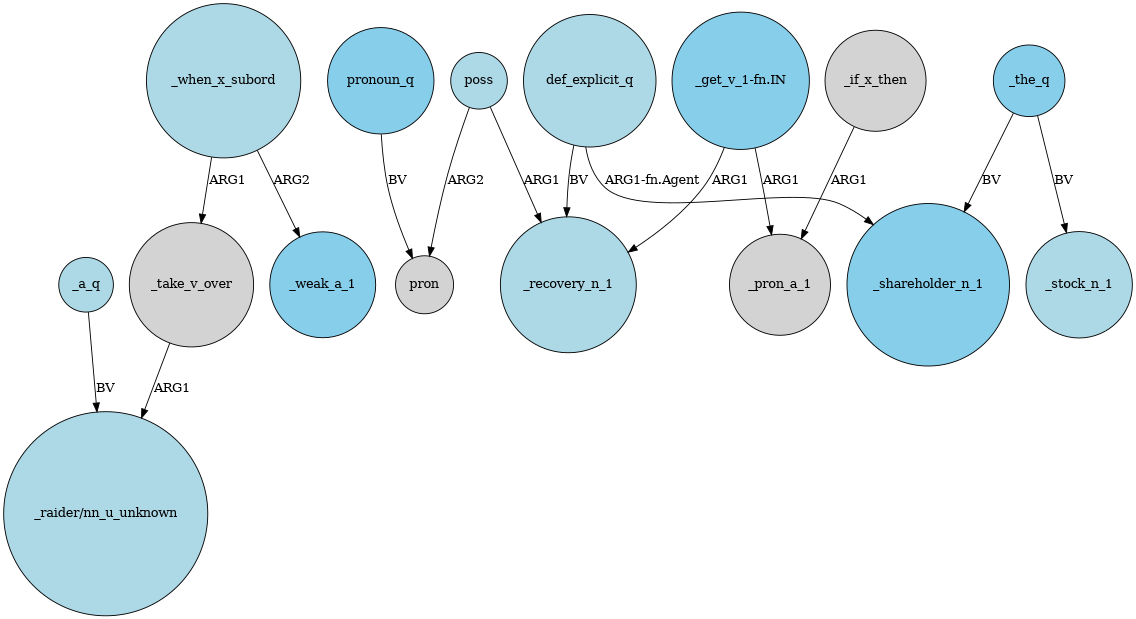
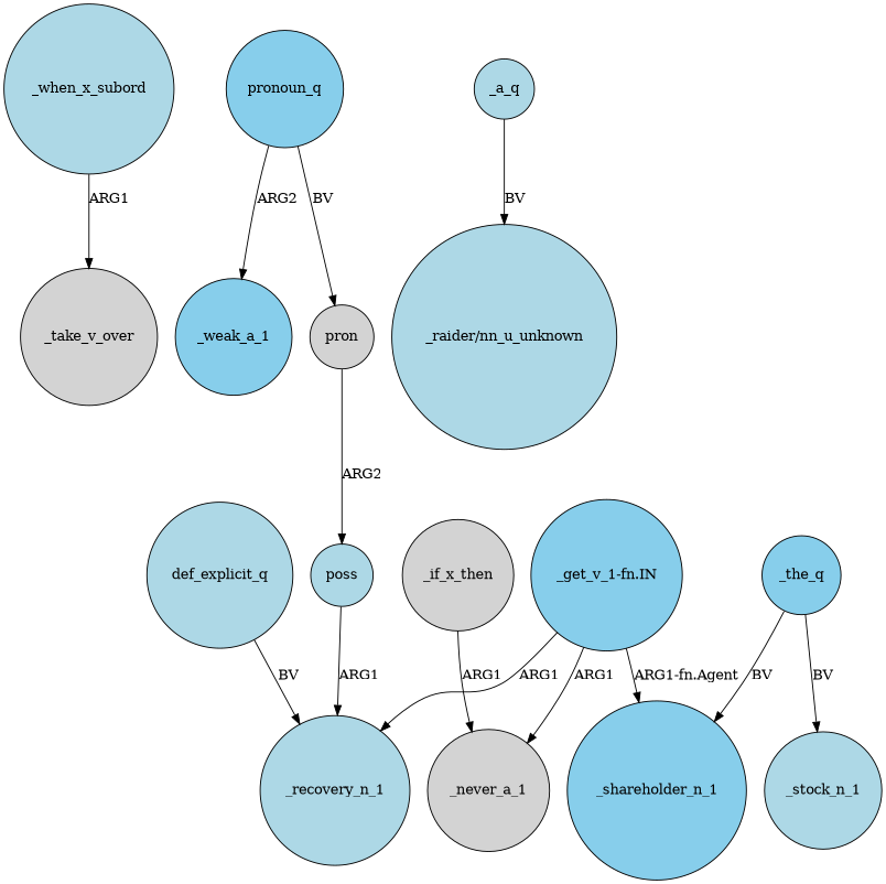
  digraph {
    node [fillcolor=lightblue shape=circle style=filled]
    _take_v_over [fillcolor=lightgrey]
    _when_x_subord
    _weak_a_1 [fillcolor=skyblue]
    "_raider/nn_u_unknown"
    def_explicit_q
    _recovery_n_1
    _if_x_then [fillcolor=lightgrey]
-   _never_a_1 [fillcolor=lightgrey label=_pron_a_1]
+   _never_a_1 [fillcolor=lightgrey]
    poss
    pron [fillcolor=lightgrey]
    "_get_v_1-fn.IN" [fillcolor=skyblue]
    _shareholder_n_1 [fillcolor=skyblue]
    _the_q [fillcolor=skyblue]
    _stock_n_1
    _a_q
    pronoun_q [fillcolor=skyblue]
-   _take_v_over -> "_raider/nn_u_unknown" [label=ARG1]
    _when_x_subord -> _take_v_over [label=ARG1]
-   _when_x_subord -> _weak_a_1 [label=ARG2]
+   pronoun_q -> _weak_a_1 [label=ARG2]
    def_explicit_q -> _recovery_n_1 [label=BV]
    _if_x_then -> _never_a_1 [label=ARG1]
    poss -> _recovery_n_1 [label=ARG1]
-   poss -> pron [label=ARG2]
+   pron -> poss [label=ARG2]
    "_get_v_1-fn.IN" -> _recovery_n_1 [label=ARG1]
    "_get_v_1-fn.IN" -> _never_a_1 [label=ARG1]
-   def_explicit_q -> _shareholder_n_1 [label="ARG1-fn.Agent"]
+   "_get_v_1-fn.IN" -> _shareholder_n_1 [label="ARG1-fn.Agent"]
    _the_q -> _shareholder_n_1 [label=BV]
    _the_q -> _stock_n_1 [label=BV]
    _a_q -> "_raider/nn_u_unknown" [label=BV]
    pronoun_q -> pron [label=BV]
  }
